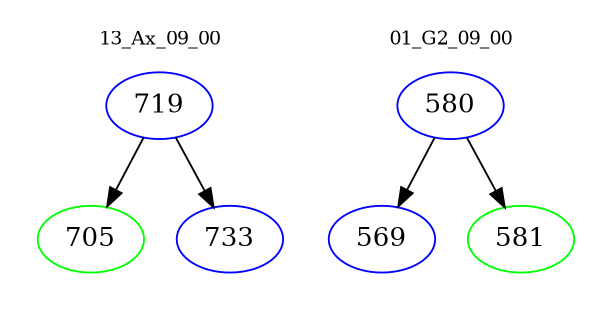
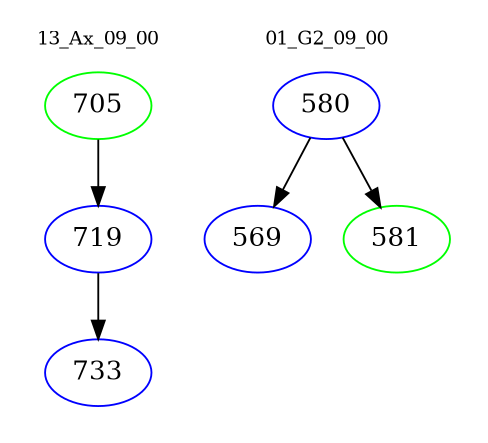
  digraph {
    node [color=blue]
    edge [color=black]
    n1 [label=719]
    n2 [color=green label=705]
    n3 [label=733]
    n4 [label=580]
    n5 [label=569]
    n6 [color=green label=581]
    subgraph cluster_1 {
      color=white
      fontsize=10
      label="13_Ax_09_00"
      n1
      n2
      n3
    }
    subgraph cluster_2 {
      color=white
      fontsize=10
      label="01_G2_09_00"
      n4
      n5
      n6
    }
-   n1 -> n2
+   n2 -> n1
    n1 -> n3
    n4 -> n5
    n4 -> n6
  }
